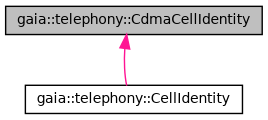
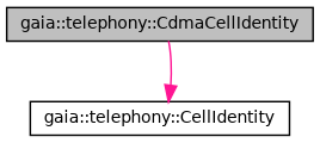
  digraph {
    node [color=black fontname=Helvetica fontsize=10 shape=record style=filled]
    n1 [fillcolor=grey75 fontcolor=black height=0.2 label="gaia::telephony::CdmaCellIdentity" width=0.4]
    n2 [fillcolor=white height=0.2 label="gaia::telephony::CellIdentity" width=0.4]
-   n1 -> n2 [color=deeppink dir=back fontname=Helvetica fontsize=10 labelfontname=Helvetica labelfontsize=10 style=solid]
+   n2 -> n1 [color=deeppink dir=back fontname=Helvetica fontsize=10 labelfontname=Helvetica labelfontsize=10 style=solid]
  }
